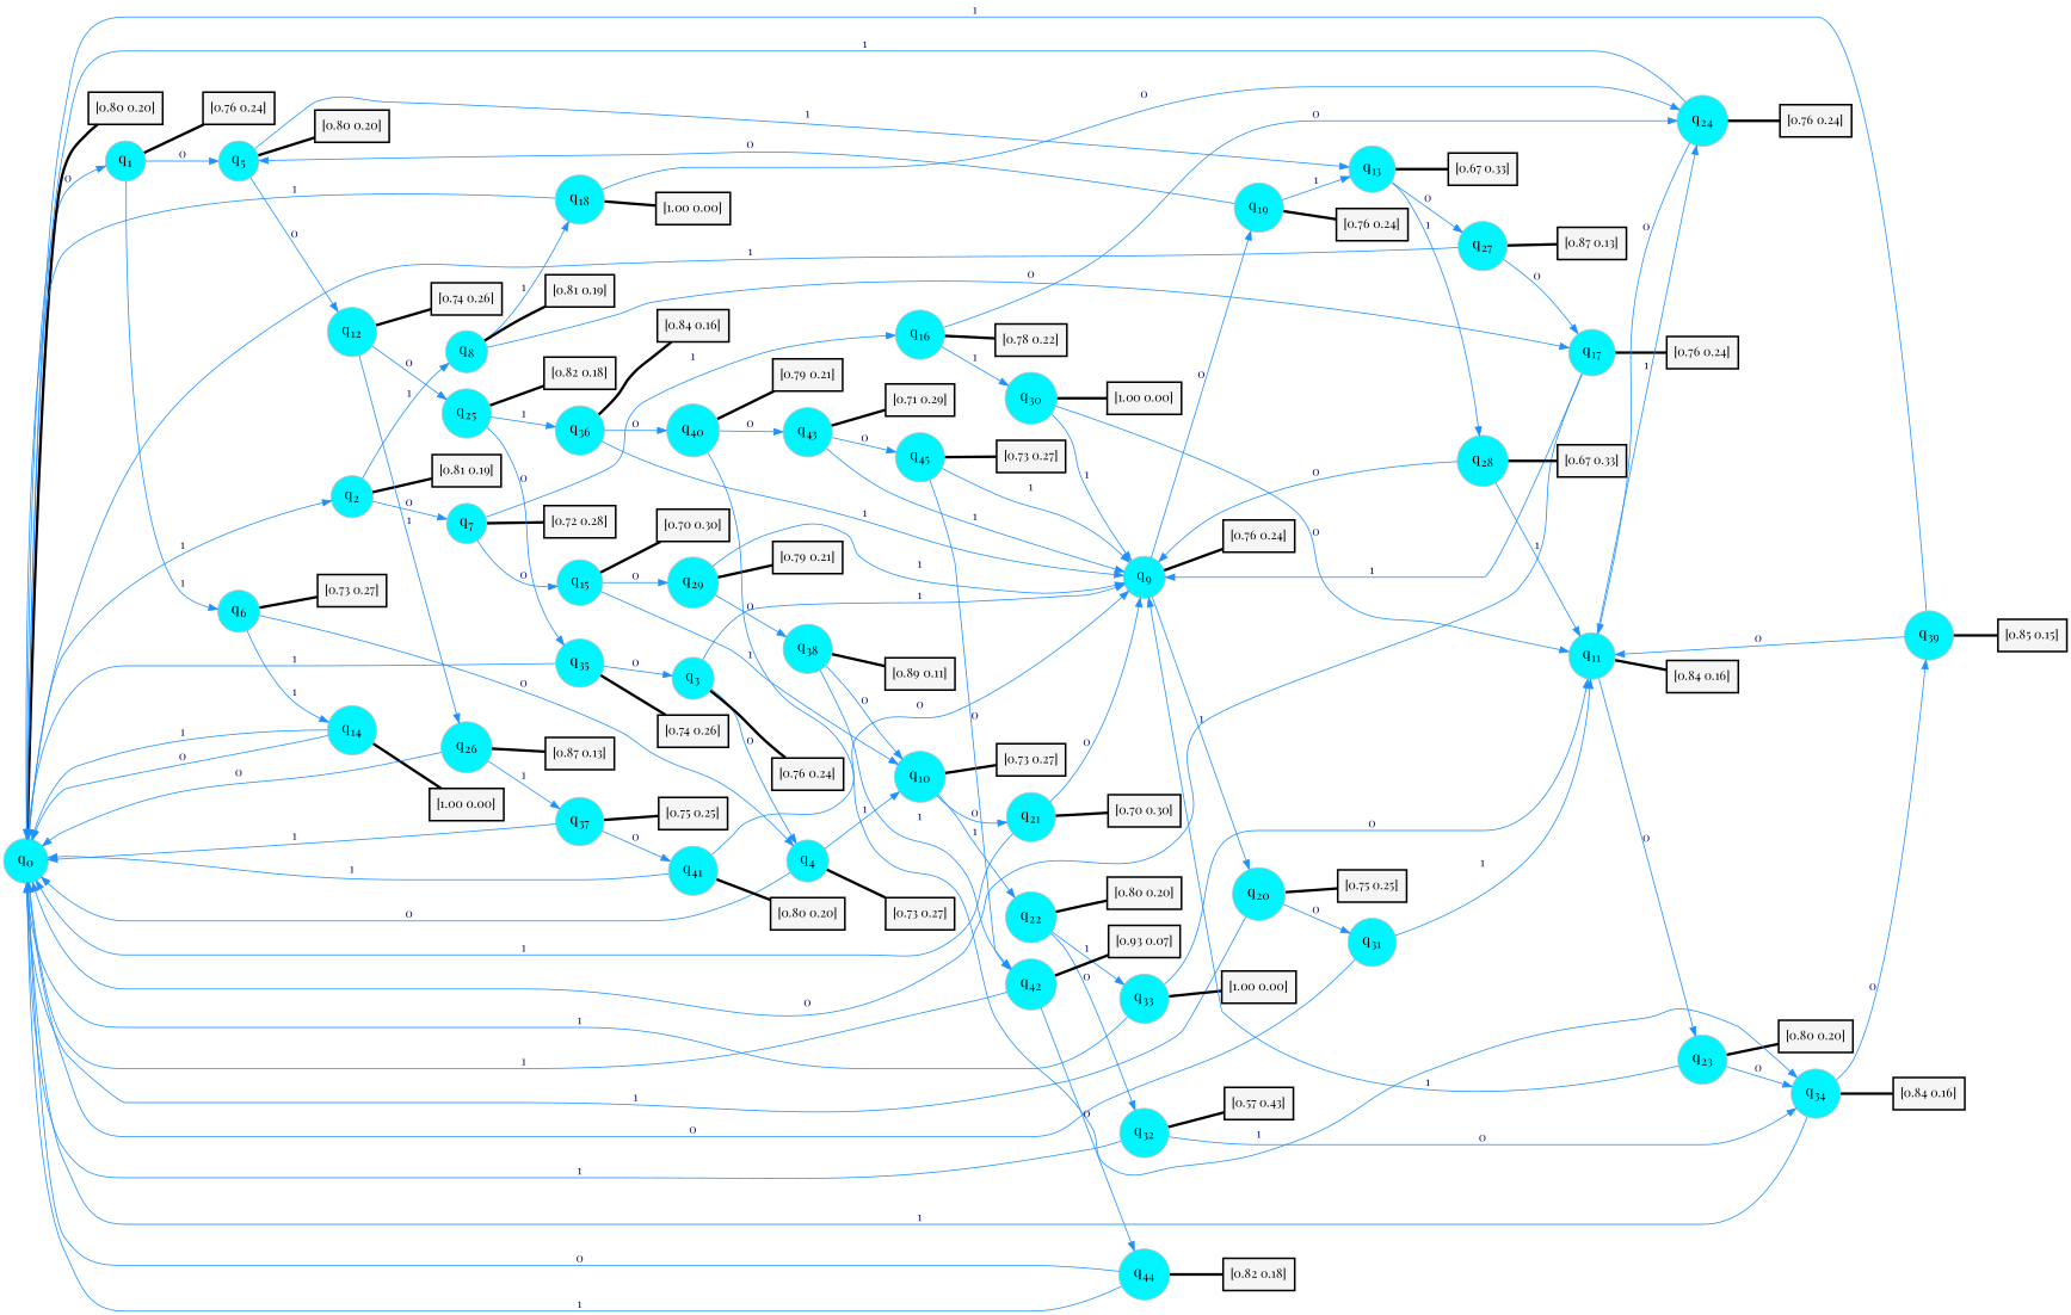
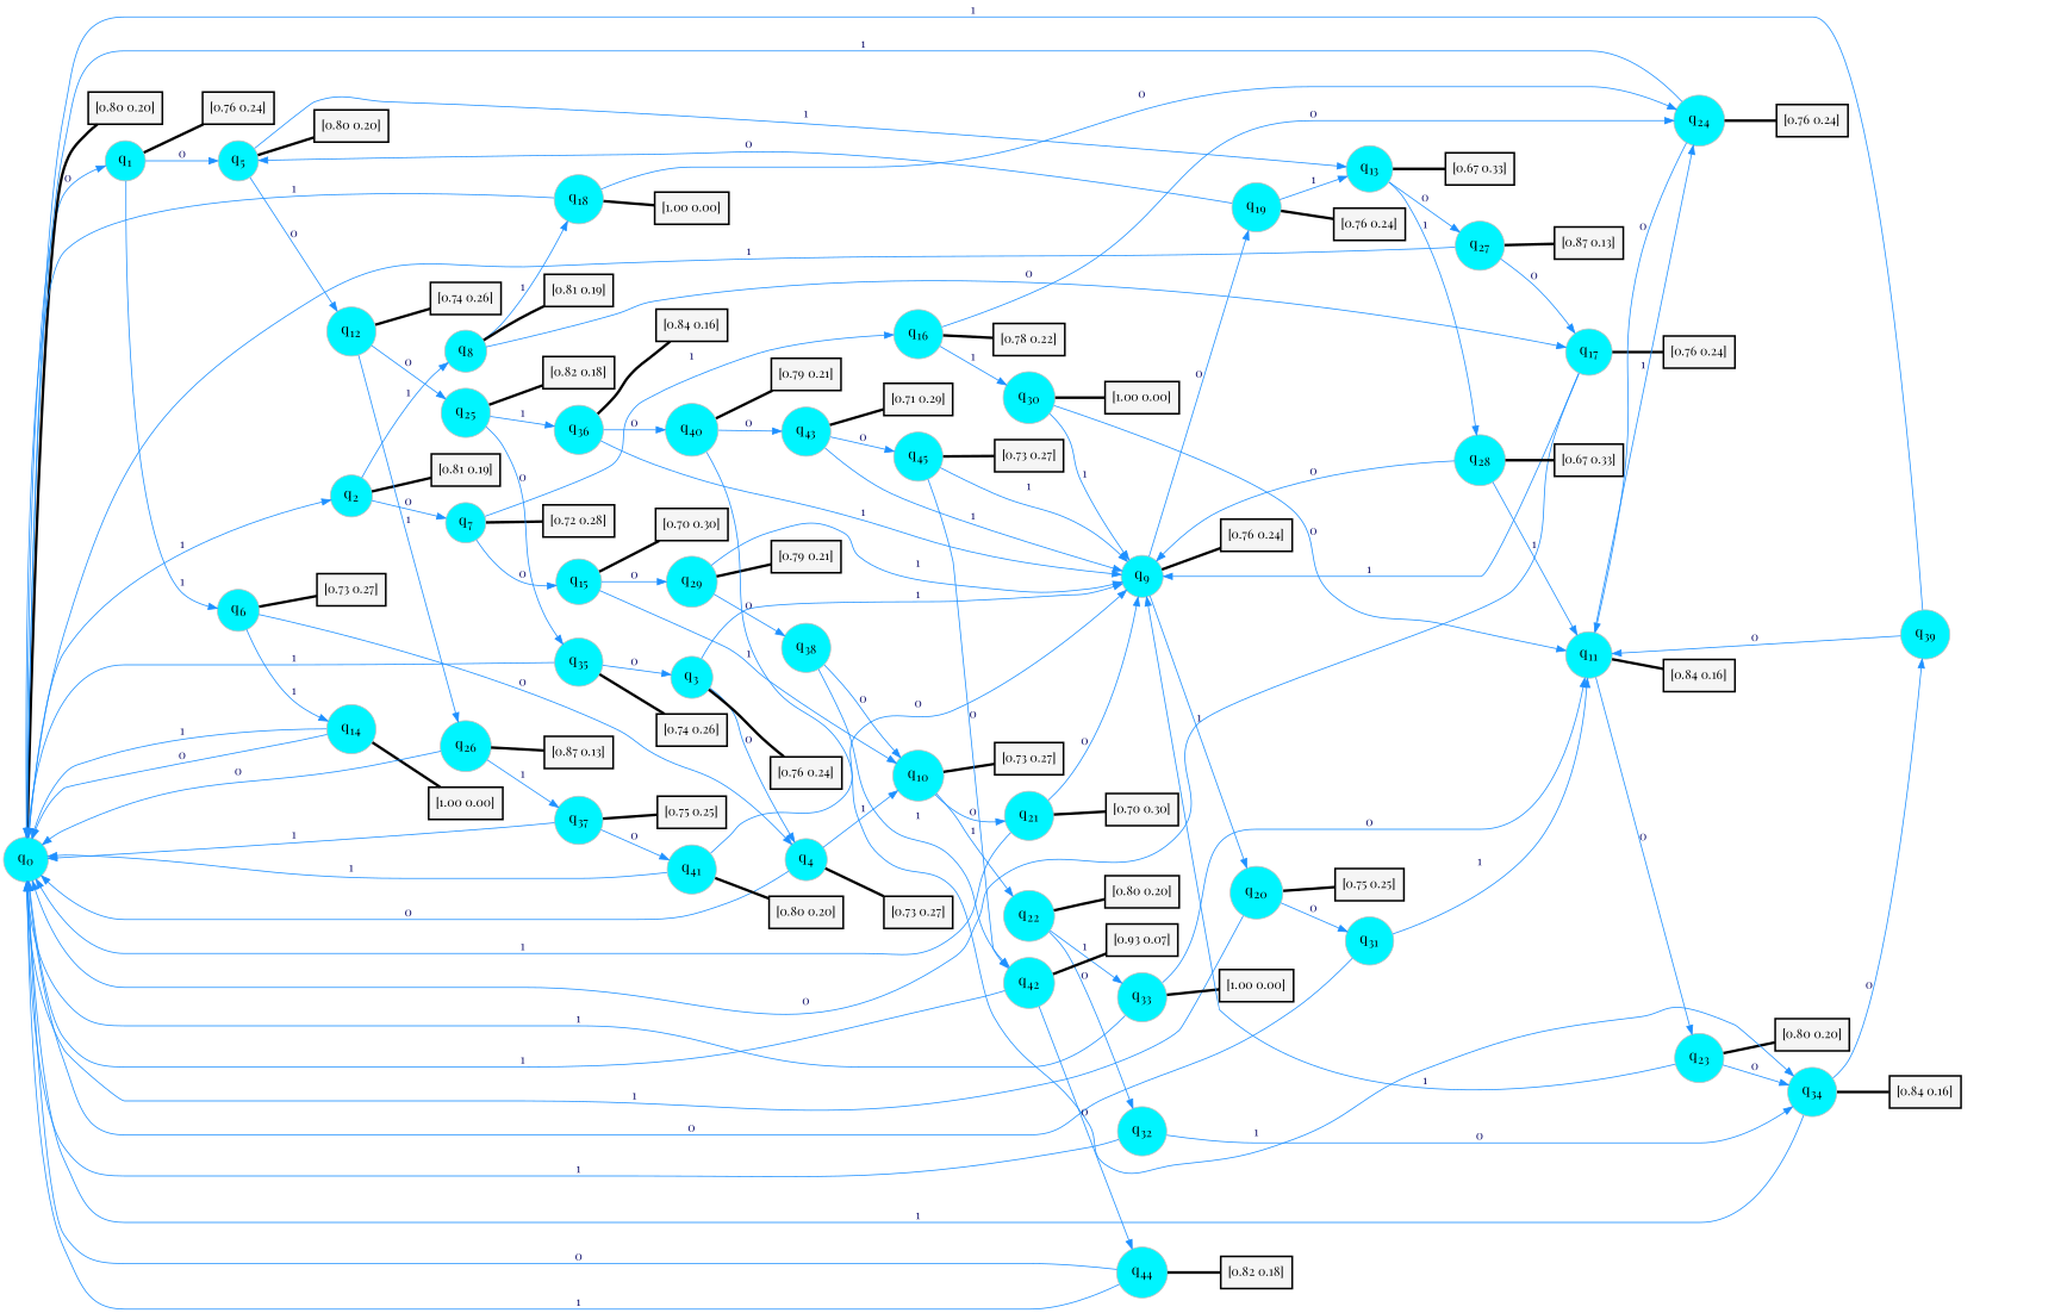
  digraph {
    fontname="Playfair Display"
    rankdir=LR
    node [color=gray fillcolor=turquoise1 fontcolor=black fontname="Playfair Display" fontsize=16 fontweight=bold shape=circle style=filled]
    edge [arrowsize=1 color=dodgerblue1 fontcolor=midnightblue fontname="Playfair Display" fontweight=bold penwidth=1 style=solid weight=20]
    n1 [label=<q<SUB>0</SUB>>]
    n2 [label=<q<SUB>1</SUB>>]
    n3 [label=<q<SUB>2</SUB>>]
    n4 [color=black fillcolor=whitesmoke fontsize=14 label="[0.80 0.20]" penwidth=2 shape=box]
    n5 [label=<q<SUB>5</SUB>>]
    n6 [label=<q<SUB>6</SUB>>]
    n7 [color=black fillcolor=whitesmoke fontsize=14 label="[0.76 0.24]" penwidth=2 shape=box]
    n8 [label=<q<SUB>7</SUB>>]
    n9 [label=<q<SUB>8</SUB>>]
    n10 [color=black fillcolor=whitesmoke fontsize=14 label="[0.81 0.19]" penwidth=2 shape=box]
    n11 [label=<q<SUB>12</SUB>>]
    n12 [label=<q<SUB>13</SUB>>]
    n13 [color=black fillcolor=whitesmoke fontsize=14 label="[0.80 0.20]" penwidth=2 shape=box]
    n14 [label=<q<SUB>4</SUB>>]
    n15 [label=<q<SUB>14</SUB>>]
    n16 [color=black fillcolor=whitesmoke fontsize=14 label="[0.73 0.27]" penwidth=2 shape=box]
    n17 [label=<q<SUB>15</SUB>>]
    n18 [label=<q<SUB>16</SUB>>]
    n19 [color=black fillcolor=whitesmoke fontsize=14 label="[0.72 0.28]" penwidth=2 shape=box]
    n20 [label=<q<SUB>17</SUB>>]
    n21 [label=<q<SUB>18</SUB>>]
    n22 [color=black fillcolor=whitesmoke fontsize=14 label="[0.81 0.19]" penwidth=2 shape=box]
    n23 [label=<q<SUB>3</SUB>>]
    n24 [label=<q<SUB>9</SUB>>]
    n25 [color=black fillcolor=whitesmoke fontsize=14 label="[0.76 0.24]" penwidth=2 shape=box]
    n26 [label=<q<SUB>10</SUB>>]
    n27 [color=black fillcolor=whitesmoke fontsize=14 label="[0.73 0.27]" penwidth=2 shape=box]
    n28 [label=<q<SUB>19</SUB>>]
    n29 [label=<q<SUB>20</SUB>>]
    n30 [color=black fillcolor=whitesmoke fontsize=14 label="[0.76 0.24]" penwidth=2 shape=box]
    n31 [label=<q<SUB>21</SUB>>]
    n32 [label=<q<SUB>22</SUB>>]
    n33 [color=black fillcolor=whitesmoke fontsize=14 label="[0.73 0.27]" penwidth=2 shape=box]
    n34 [label=<q<SUB>25</SUB>>]
    n35 [label=<q<SUB>26</SUB>>]
    n36 [color=black fillcolor=whitesmoke fontsize=14 label="[0.74 0.26]" penwidth=2 shape=box]
    n37 [label=<q<SUB>27</SUB>>]
    n38 [label=<q<SUB>28</SUB>>]
    n39 [color=black fillcolor=whitesmoke fontsize=14 label="[0.67 0.33]" penwidth=2 shape=box]
    n40 [color=black fillcolor=whitesmoke fontsize=14 label="[1.00 0.00]" penwidth=2 shape=box]
    n41 [label=<q<SUB>29</SUB>>]
    n42 [color=black fillcolor=whitesmoke fontsize=14 label="[0.70 0.30]" penwidth=2 shape=box]
    n43 [label=<q<SUB>24</SUB>>]
    n44 [label=<q<SUB>30</SUB>>]
    n45 [color=black fillcolor=whitesmoke fontsize=14 label="[0.78 0.22]" penwidth=2 shape=box]
    n46 [color=black fillcolor=whitesmoke fontsize=14 label="[0.76 0.24]" penwidth=2 shape=box]
    n47 [color=black fillcolor=whitesmoke fontsize=14 label="[1.00 0.00]" penwidth=2 shape=box]
    n48 [color=black fillcolor=whitesmoke fontsize=14 label="[0.76 0.24]" penwidth=2 shape=box]
    n49 [label=<q<SUB>31</SUB>>]
    n50 [color=black fillcolor=whitesmoke fontsize=14 label="[0.75 0.25]" penwidth=2 shape=box]
    n51 [color=black fillcolor=whitesmoke fontsize=14 label="[0.70 0.30]" penwidth=2 shape=box]
    n52 [label=<q<SUB>32</SUB>>]
    n53 [label=<q<SUB>33</SUB>>]
    n54 [color=black fillcolor=whitesmoke fontsize=14 label="[0.80 0.20]" penwidth=2 shape=box]
    n55 [label=<q<SUB>11</SUB>>]
    n56 [label=<q<SUB>23</SUB>>]
    n57 [color=black fillcolor=whitesmoke fontsize=14 label="[0.84 0.16]" penwidth=2 shape=box]
    n58 [label=<q<SUB>34</SUB>>]
    n59 [color=black fillcolor=whitesmoke fontsize=14 label="[0.80 0.20]" penwidth=2 shape=box]
    n60 [color=black fillcolor=whitesmoke fontsize=14 label="[0.76 0.24]" penwidth=2 shape=box]
    n61 [label=<q<SUB>35</SUB>>]
    n62 [label=<q<SUB>36</SUB>>]
    n63 [color=black fillcolor=whitesmoke fontsize=14 label="[0.82 0.18]" penwidth=2 shape=box]
    n64 [label=<q<SUB>37</SUB>>]
    n65 [color=black fillcolor=whitesmoke fontsize=14 label="[0.87 0.13]" penwidth=2 shape=box]
    n66 [color=black fillcolor=whitesmoke fontsize=14 label="[0.87 0.13]" penwidth=2 shape=box]
    n67 [color=black fillcolor=whitesmoke fontsize=14 label="[0.67 0.33]" penwidth=2 shape=box]
    n68 [label=<q<SUB>38</SUB>>]
    n69 [color=black fillcolor=whitesmoke fontsize=14 label="[0.79 0.21]" penwidth=2 shape=box]
    n70 [color=black fillcolor=whitesmoke fontsize=14 label="[1.00 0.00]" penwidth=2 shape=box]
-   n71 [color=black fillcolor=whitesmoke fontsize=14 label="[0.57 0.43]" penwidth=2 shape=box]
    n72 [color=black fillcolor=whitesmoke fontsize=14 label="[1.00 0.00]" penwidth=2 shape=box]
    n73 [label=<q<SUB>39</SUB>>]
    n74 [color=black fillcolor=whitesmoke fontsize=14 label="[0.84 0.16]" penwidth=2 shape=box]
    n75 [color=black fillcolor=whitesmoke fontsize=14 label="[0.74 0.26]" penwidth=2 shape=box]
    n76 [label=<q<SUB>40</SUB>>]
    n77 [color=black fillcolor=whitesmoke fontsize=14 label="[0.84 0.16]" penwidth=2 shape=box]
    n78 [label=<q<SUB>41</SUB>>]
    n79 [color=black fillcolor=whitesmoke fontsize=14 label="[0.75 0.25]" penwidth=2 shape=box]
    n80 [label=<q<SUB>42</SUB>>]
-   n81 [color=black fillcolor=whitesmoke fontsize=14 label="[0.89 0.11]" penwidth=2 shape=box]
-   n82 [color=black fillcolor=whitesmoke fontsize=14 label="[0.85 0.15]" penwidth=2 shape=box]
    n83 [label=<q<SUB>43</SUB>>]
    n84 [color=black fillcolor=whitesmoke fontsize=14 label="[0.79 0.21]" penwidth=2 shape=box]
    n85 [color=black fillcolor=whitesmoke fontsize=14 label="[0.80 0.20]" penwidth=2 shape=box]
    n86 [label=<q<SUB>44</SUB>>]
    n87 [color=black fillcolor=whitesmoke fontsize=14 label="[0.93 0.07]" penwidth=2 shape=box]
    n88 [label=<q<SUB>45</SUB>>]
    n89 [color=black fillcolor=whitesmoke fontsize=14 label="[0.71 0.29]" penwidth=2 shape=box]
    n90 [color=black fillcolor=whitesmoke fontsize=14 label="[0.82 0.18]" penwidth=2 shape=box]
    n91 [color=black fillcolor=whitesmoke fontsize=14 label="[0.73 0.27]" penwidth=2 shape=box]
    n1 -> n2 [label=0]
    n1 -> n3 [label=1]
    n1 -> n4 [arrowhead=none color=black penwidth=3]
    n2 -> n5 [label=0]
    n2 -> n6 [label=1]
    n2 -> n7 [arrowhead=none color=black penwidth=3]
    n3 -> n8 [label=0]
    n3 -> n9 [label=1]
    n3 -> n10 [arrowhead=none color=black penwidth=3]
    n5 -> n11 [label=0]
    n5 -> n12 [label=1]
    n5 -> n13 [arrowhead=none color=black penwidth=3]
    n6 -> n14 [label=0]
    n6 -> n15 [label=1]
    n6 -> n16 [arrowhead=none color=black penwidth=3]
    n8 -> n17 [label=0]
    n8 -> n18 [label=1]
    n8 -> n19 [arrowhead=none color=black penwidth=3]
    n9 -> n20 [label=0]
    n9 -> n21 [label=1]
    n9 -> n22 [arrowhead=none color=black penwidth=3]
    n11 -> n34 [label=0]
    n11 -> n35 [label=1]
    n11 -> n36 [arrowhead=none color=black penwidth=3]
    n12 -> n37 [label=0]
    n12 -> n38 [label=1]
    n12 -> n39 [arrowhead=none color=black penwidth=3]
    n14 -> n1 [label=0]
    n14 -> n26 [label=1]
    n14 -> n27 [arrowhead=none color=black penwidth=3]
    n15 -> n1 [label=0]
    n15 -> n1 [label=1]
    n15 -> n40 [arrowhead=none color=black penwidth=3]
    n17 -> n26 [label=1]
    n17 -> n41 [label=0]
    n17 -> n42 [arrowhead=none color=black penwidth=3]
    n18 -> n43 [label=0]
    n18 -> n44 [label=1]
    n18 -> n45 [arrowhead=none color=black penwidth=3]
    n20 -> n1 [label=0]
    n20 -> n24 [label=1]
    n20 -> n46 [arrowhead=none color=black penwidth=3]
    n21 -> n1 [label=1]
    n21 -> n43 [label=0]
    n21 -> n47 [arrowhead=none color=black penwidth=3]
    n23 -> n14 [label=0]
    n23 -> n24 [label=1]
    n23 -> n25 [arrowhead=none color=black penwidth=3]
    n24 -> n28 [label=0]
    n24 -> n29 [label=1]
    n24 -> n30 [arrowhead=none color=black penwidth=3]
    n26 -> n31 [label=0]
    n26 -> n32 [label=1]
    n26 -> n33 [arrowhead=none color=black penwidth=3]
    n28 -> n5 [label=0]
    n28 -> n12 [label=1]
    n28 -> n48 [arrowhead=none color=black penwidth=3]
    n29 -> n1 [label=1]
    n29 -> n49 [label=0]
    n29 -> n50 [arrowhead=none color=black penwidth=3]
    n31 -> n1 [label=1]
    n31 -> n24 [label=0]
    n31 -> n51 [arrowhead=none color=black penwidth=3]
    n32 -> n52 [label=0]
    n32 -> n53 [label=1]
    n32 -> n54 [arrowhead=none color=black penwidth=3]
    n34 -> n61 [label=0]
    n34 -> n62 [label=1]
    n34 -> n63 [arrowhead=none color=black penwidth=3]
    n35 -> n1 [label=0]
    n35 -> n64 [label=1]
    n35 -> n65 [arrowhead=none color=black penwidth=3]
    n37 -> n1 [label=1]
    n37 -> n20 [label=0]
    n37 -> n66 [arrowhead=none color=black penwidth=3]
    n38 -> n24 [label=0]
    n38 -> n55 [label=1]
    n38 -> n67 [arrowhead=none color=black penwidth=3]
    n41 -> n24 [label=1]
    n41 -> n68 [label=0]
    n41 -> n69 [arrowhead=none color=black penwidth=3]
    n43 -> n1 [label=1]
    n43 -> n55 [label=0]
    n43 -> n60 [arrowhead=none color=black penwidth=3]
    n44 -> n24 [label=1]
    n44 -> n55 [label=0]
    n44 -> n70 [arrowhead=none color=black penwidth=3]
    n49 -> n1 [label=0]
    n49 -> n55 [label=1]
    n52 -> n1 [label=1]
    n52 -> n58 [label=0]
-   n52 -> n71 [arrowhead=none color=black penwidth=3]
    n53 -> n1 [label=1]
    n53 -> n55 [label=0]
    n53 -> n72 [arrowhead=none color=black penwidth=3]
    n55 -> n43 [label=1]
    n55 -> n56 [label=0]
    n55 -> n57 [arrowhead=none color=black penwidth=3]
    n56 -> n24 [label=1]
    n56 -> n58 [label=0]
    n56 -> n59 [arrowhead=none color=black penwidth=3]
    n58 -> n1 [label=1]
    n58 -> n73 [label=0]
    n58 -> n74 [arrowhead=none color=black penwidth=3]
    n61 -> n1 [label=1]
    n61 -> n23 [label=0]
    n61 -> n75 [arrowhead=none color=black penwidth=3]
    n62 -> n24 [label=1]
    n62 -> n76 [label=0]
    n62 -> n77 [arrowhead=none color=black penwidth=3]
    n64 -> n1 [label=1]
    n64 -> n78 [label=0]
    n64 -> n79 [arrowhead=none color=black penwidth=3]
    n68 -> n26 [label=0]
    n68 -> n80 [label=1]
-   n68 -> n81 [arrowhead=none color=black penwidth=3]
    n73 -> n1 [label=1]
    n73 -> n55 [label=0]
-   n73 -> n82 [arrowhead=none color=black penwidth=3]
    n76 -> n58 [label=1]
    n76 -> n83 [label=0]
    n76 -> n84 [arrowhead=none color=black penwidth=3]
    n78 -> n1 [label=1]
    n78 -> n24 [label=0]
    n78 -> n85 [arrowhead=none color=black penwidth=3]
    n80 -> n1 [label=1]
    n80 -> n86 [label=0]
    n80 -> n87 [arrowhead=none color=black penwidth=3]
    n83 -> n24 [label=1]
    n83 -> n88 [label=0]
    n83 -> n89 [arrowhead=none color=black penwidth=3]
    n86 -> n1 [label=0]
    n86 -> n1 [label=1]
    n86 -> n90 [arrowhead=none color=black penwidth=3]
    n88 -> n24 [label=1]
    n88 -> n80 [label=0]
    n88 -> n91 [arrowhead=none color=black penwidth=3]
  }
